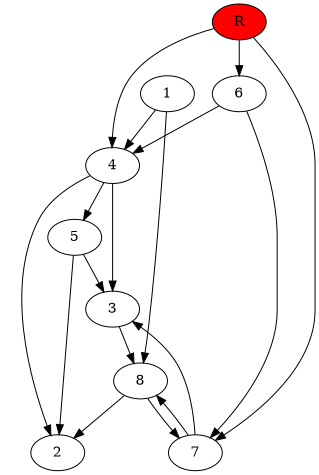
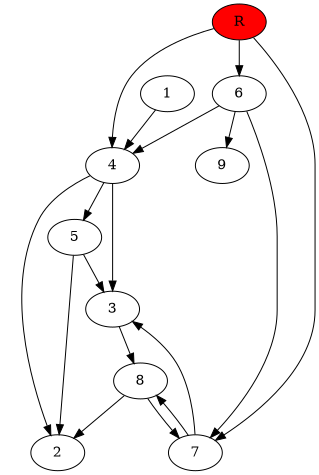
  digraph {
    1
    4
    8
    3
    2
    5
    7
    6
+   9
    R [fillcolor="#ff0000" style=filled]
    1 -> 4
-   1 -> 8
    4 -> 3
    4 -> 2
    4 -> 5
    8 -> 2
    8 -> 7
    3 -> 8
    5 -> 3
    5 -> 2
    7 -> 8
    7 -> 3
    6 -> 4
    6 -> 7
+   6 -> 9
    R -> 4
    R -> 7
    R -> 6
  }
